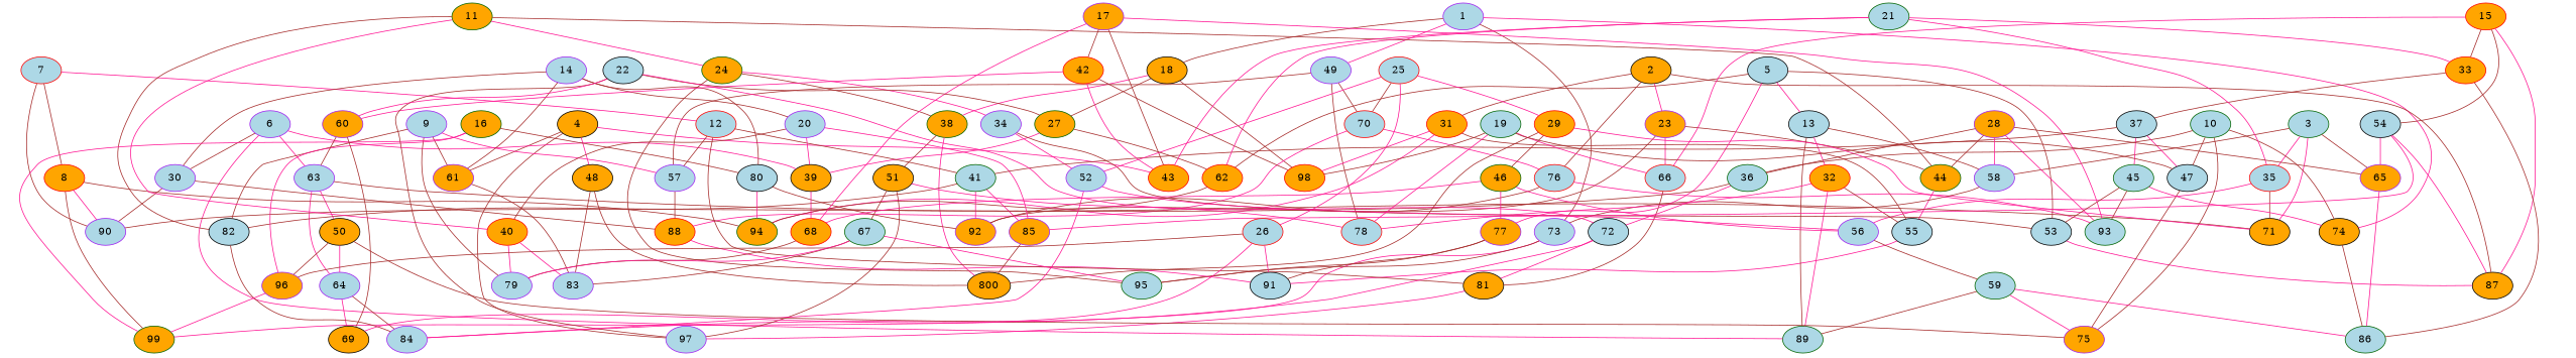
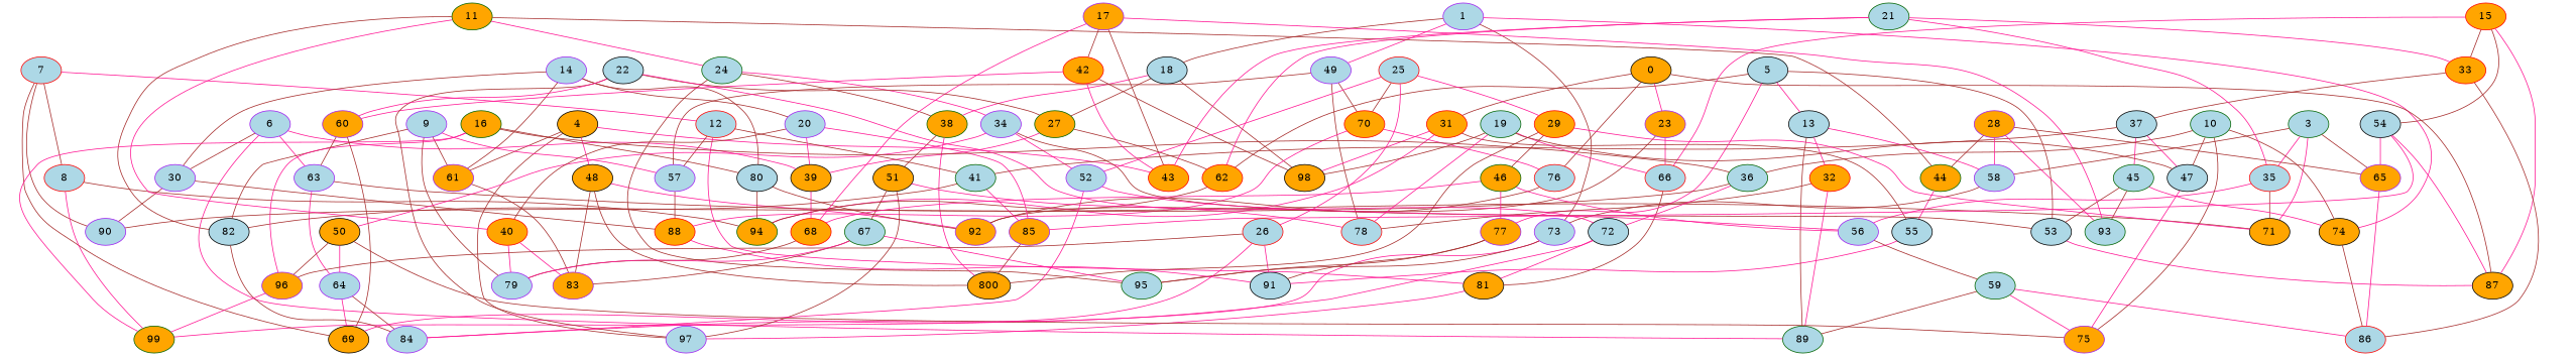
  graph {
    node [color=purple fillcolor=lightblue style=filled]
    edge [color=brown]
-   18 [color=black fillcolor=orange]
+   18 [color=black]
    1
    49
    73
    74 [color=black fillcolor=orange]
    27 [color=darkgreen fillcolor=orange]
    38 [color=darkgreen fillcolor=orange]
-   98 [color=red fillcolor=orange]
+   98 [color=black fillcolor=orange]
    57
    78 [color=red]
-   70 [color=red]
+   70 [color=red fillcolor=orange]
    99 [color=darkgreen fillcolor=orange]
    95 [color=darkgreen]
-   86 [color=darkgreen]
-   2 [color=black fillcolor=orange]
+   86 [color=red]
+   2 [color=black fillcolor=orange label=0]
    23 [fillcolor=orange]
    31 [color=red fillcolor=orange]
    76 [color=red]
    87 [color=black fillcolor=orange]
    44 [color=darkgreen fillcolor=orange]
    66 [color=red]
    92 [fillcolor=orange]
    94 [color=darkgreen fillcolor=orange]
    55 [color=black]
    93 [color=darkgreen]
    3 [color=darkgreen]
    35 [color=red]
    58
    65 [fillcolor=orange]
    71 [color=black fillcolor=orange]
    56
    4 [color=black fillcolor=orange]
    43 [color=red fillcolor=orange]
    48 [color=black fillcolor=orange]
    61 [fillcolor=orange]
    97
    n37 [color=black fillcolor=orange label=800]
-   83
+   83 [fillcolor=orange]
    5 [color=black]
    13 [color=black]
    53 [color=black]
    62 [color=red fillcolor=orange]
    77 [fillcolor=orange]
    89 [color=darkgreen]
    32 [color=red fillcolor=orange]
    91 [color=black]
    6
    30
    39 [color=black fillcolor=orange]
    63
    90
    88 [color=red fillcolor=orange]
    68 [color=red fillcolor=orange]
    64
    7 [color=red]
-   8 [color=red fillcolor=orange]
+   8 [color=red]
    12 [color=red]
    69 [color=black fillcolor=orange]
    41 [color=darkgreen]
    81 [color=black fillcolor=orange]
    9
    79
    82 [color=black]
    84
    10 [color=darkgreen]
    36 [color=darkgreen]
    47 [color=black]
    75 [fillcolor=orange]
    72 [color=black]
    11 [color=darkgreen fillcolor=orange]
-   24 [color=darkgreen fillcolor=orange]
+   24 [color=darkgreen]
    40 [color=red fillcolor=orange]
    34
    85 [fillcolor=orange]
    14
    20
    80 [color=black]
    15 [color=red fillcolor=orange]
    33 [color=red fillcolor=orange]
    54 [color=black]
    37 [color=black]
    16 [color=darkgreen fillcolor=orange]
    96 [fillcolor=orange]
    17 [fillcolor=orange]
    42 [color=red fillcolor=orange]
    60 [fillcolor=orange]
    51 [color=black fillcolor=orange]
    19 [color=darkgreen]
    21 [color=darkgreen]
    22 [color=black]
    52
    50 [color=black fillcolor=orange]
    25 [color=red]
    26 [color=red]
    29 [color=red fillcolor=orange]
    46 [color=darkgreen fillcolor=orange]
    28 [fillcolor=orange]
    45 [color=darkgreen]
    59 [color=darkgreen]
    67 [color=darkgreen]
    18 -- 27
    18 -- 38 [color=deeppink]
    18 -- 98
    1 -- 18
    1 -- 49 [color=deeppink]
    1 -- 73
    1 -- 74 [color=deeppink]
    49 -- 57
    49 -- 78
    49 -- 70
    73 -- 99 [color=deeppink]
    73 -- 95
    74 -- 86
    27 -- 62
    27 -- 39 [color=deeppink]
    38 -- n37 [color=deeppink]
    38 -- 51
    57 -- 88
    70 -- 76 [color=deeppink]
    70 -- 88 [color=deeppink]
    2 -- 23 [color=deeppink]
    2 -- 31
    2 -- 76
    2 -- 87
-   23 -- 44
    23 -- 66 [color=deeppink]
    23 -- 92
    31 -- 98 [color=deeppink]
    31 -- 94 [color=deeppink]
    31 -- 55
    76 -- 92
-   76 -- 93 [color=deeppink]
    44 -- 55 [color=deeppink]
    66 -- 81
    55 -- 91 [color=deeppink]
    3 -- 35 [color=deeppink]
    3 -- 58
    3 -- 65
    3 -- 71 [color=deeppink]
    35 -- 71
    35 -- 56 [color=deeppink]
    58 -- 73
    65 -- 86 [color=deeppink]
    56 -- 59
    4 -- 43 [color=deeppink]
    4 -- 48 [color=deeppink]
    4 -- 61
    4 -- 97
-   41 -- 92 [color=deeppink]
+   48 -- 92 [color=deeppink]
    48 -- n37
    48 -- 83
    61 -- 83
    5 -- 13 [color=deeppink]
    5 -- 53
    5 -- 62
    5 -- 77 [color=deeppink]
-   13 -- 58
+   13 -- 58 [color=deeppink]
    13 -- 89
    13 -- 32 [color=deeppink]
    53 -- 87 [color=deeppink]
    62 -- 94
    77 -- 95
    77 -- 91
-   32 -- 78 [color=deeppink]
-   32 -- 55
+   32 -- 78
    32 -- 89 [color=deeppink]
    6 -- 89 [color=deeppink]
    6 -- 30
    6 -- 39 [color=deeppink]
    6 -- 63 [color=deeppink]
    30 -- 90
    30 -- 88
    39 -- 68 [color=deeppink]
    63 -- 71
    63 -- 64 [color=deeppink]
    88 -- 91 [color=deeppink]
    68 -- 79
    64 -- 69 [color=deeppink]
    64 -- 84
    7 -- 90
    7 -- 8
    7 -- 12 [color=deeppink]
-   8 -- 99
+   7 -- 69
+   8 -- 99 [color=deeppink]
    8 -- 94
-   8 -- 90 [color=deeppink]
    12 -- 57
    12 -- 41
-   12 -- 81
+   12 -- 81 [color=deeppink]
    41 -- 82
    41 -- 85 [color=deeppink]
    81 -- 97 [color=deeppink]
    9 -- 57 [color=deeppink]
    9 -- 61
    9 -- 79
    9 -- 82
    82 -- 84
    10 -- 74
    10 -- 36
    10 -- 47
    10 -- 75
    36 -- 90
    36 -- 72 [color=deeppink]
-   47 -- 75
+   47 -- 75 [color=deeppink]
    72 -- 81 [color=deeppink]
    72 -- 84 [color=deeppink]
    11 -- 44
    11 -- 82
    11 -- 24 [color=deeppink]
    11 -- 40 [color=deeppink]
    24 -- 38
    24 -- 95
    24 -- 34 [color=deeppink]
    40 -- 83 [color=deeppink]
    40 -- 79 [color=deeppink]
    34 -- 53
    34 -- 52 [color=deeppink]
-   63 -- 50 [color=deeppink]
+   34 -- 50 [color=deeppink]
    85 -- n37
    14 -- 61
    14 -- 30
    14 -- 20
    14 -- 80
    20 -- 39 [color=deeppink]
    20 -- 40
    20 -- 85 [color=deeppink]
    80 -- 92
-   80 -- 94 [color=deeppink]
+   80 -- 94
    15 -- 87 [color=deeppink]
    15 -- 66 [color=deeppink]
    15 -- 33
    15 -- 54
    33 -- 86
    33 -- 37
    54 -- 87 [color=deeppink]
    54 -- 65 [color=deeppink]
    54 -- 85 [color=deeppink]
    37 -- 41
    37 -- 47 [color=deeppink]
    37 -- 45 [color=deeppink]
    16 -- 99 [color=deeppink]
-   28 -- 36
+   16 -- 36
    16 -- 80
    16 -- 96 [color=deeppink]
    96 -- 99 [color=deeppink]
    17 -- 93 [color=deeppink]
    17 -- 43
    17 -- 68 [color=deeppink]
    17 -- 42
    42 -- 98
    42 -- 43 [color=deeppink]
    42 -- 60 [color=deeppink]
    60 -- 63
    60 -- 69
    51 -- 78 [color=deeppink]
    51 -- 97
    51 -- 67
    19 -- 98
    19 -- 78 [color=deeppink]
    19 -- 66 [color=deeppink]
    19 -- 47
    21 -- 35 [color=deeppink]
    21 -- 43 [color=deeppink]
    21 -- 62 [color=deeppink]
    21 -- 33 [color=deeppink]
    22 -- 27
    22 -- 97
    22 -- 72 [color=deeppink]
    22 -- 60 [color=deeppink]
    52 -- 56 [color=deeppink]
    52 -- 84 [color=deeppink]
    50 -- 64 [color=deeppink]
    50 -- 75
    50 -- 96
    25 -- 70
    25 -- 52 [color=deeppink]
    25 -- 26 [color=deeppink]
    25 -- 29 [color=deeppink]
    26 -- 91 [color=deeppink]
    26 -- 69 [color=deeppink]
    26 -- 96
    29 -- 71 [color=deeppink]
    29 -- n37
    29 -- 46
    46 -- 56 [color=deeppink]
    46 -- 77 [color=deeppink]
    46 -- 68 [color=deeppink]
    28 -- 44
    28 -- 93 [color=deeppink]
    28 -- 58 [color=deeppink]
    28 -- 65
    45 -- 74 [color=deeppink]
    45 -- 93
    45 -- 53
    59 -- 86 [color=deeppink]
    59 -- 89
    59 -- 75 [color=deeppink]
    67 -- 95 [color=deeppink]
    67 -- 83
    67 -- 79 [color=deeppink]
  }
